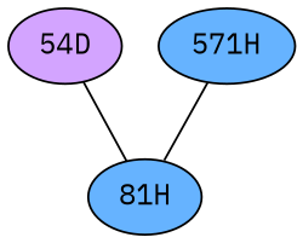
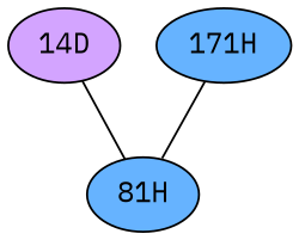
  graph {
    fontname="IBM Plex Mono"
    node [fillcolor="#66B3FF" fontname="IBM Plex Mono" style=radial]
    edge [fontname="IBM Plex Mono" penwidth=1]
-   "54D" [fillcolor="#D3A4FF"]
+   "54D" [fillcolor="#D3A4FF" label="14D"]
    n2 [label="81H"]
-   "171H" [label="571H"]
+   "171H"
    "54D" -- n2
    "171H" -- n2
  }
